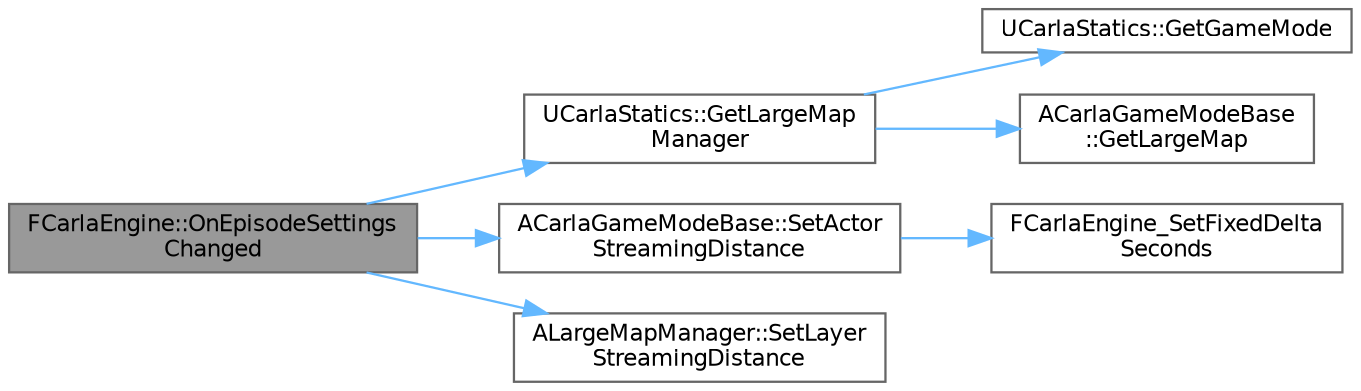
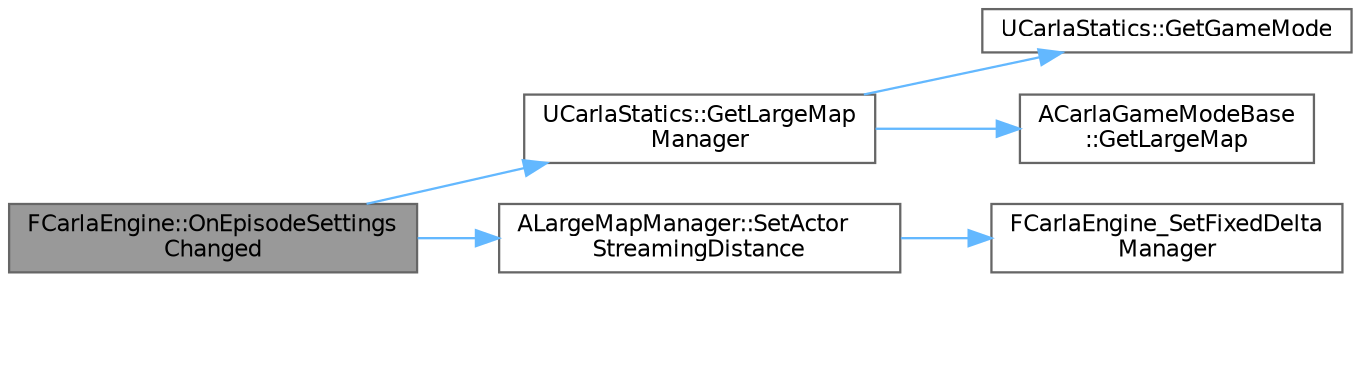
  digraph {
    rankdir=LR
    node [color=grey40 fillcolor=white fontname=Helvetica fontsize=10 shape=box style=filled]
    edge [color=steelblue1 fontname=Helvetica fontsize=10 labelfontname=Helvetica labelfontsize=10 style=solid]
    n1 [color=gray40 fillcolor=grey60 fontcolor=black height=0.2 label="FCarlaEngine::OnEpisodeSettings\lChanged" width=0.4]
    n2 [height=0.2 label="UCarlaStatics::GetLargeMap\lManager" width=0.4]
-   n3 [height=0.2 label="ACarlaGameModeBase::SetActor\lStreamingDistance" width=0.4]
-   n4 [height=0.2 label="ALargeMapManager::SetLayer\lStreamingDistance" width=0.4]
-   n5 [height=0.2 label="FCarlaEngine_SetFixedDelta\lSeconds" width=0.4]
+   n3 [height=0.2 label="ALargeMapManager::SetActor\lStreamingDistance" width=0.4]
+   n5 [height=0.2 label="FCarlaEngine_SetFixedDelta\lManager" width=0.4]
    n6 [height=0.2 label="UCarlaStatics::GetGameMode" width=0.4]
    n7 [height=0.2 label="ACarlaGameModeBase\l::GetLargeMap" width=0.4]
    n1 -> n2
    n1 -> n3
-   n1 -> n4
    n2 -> n6
    n2 -> n7
    n3 -> n5
  }
